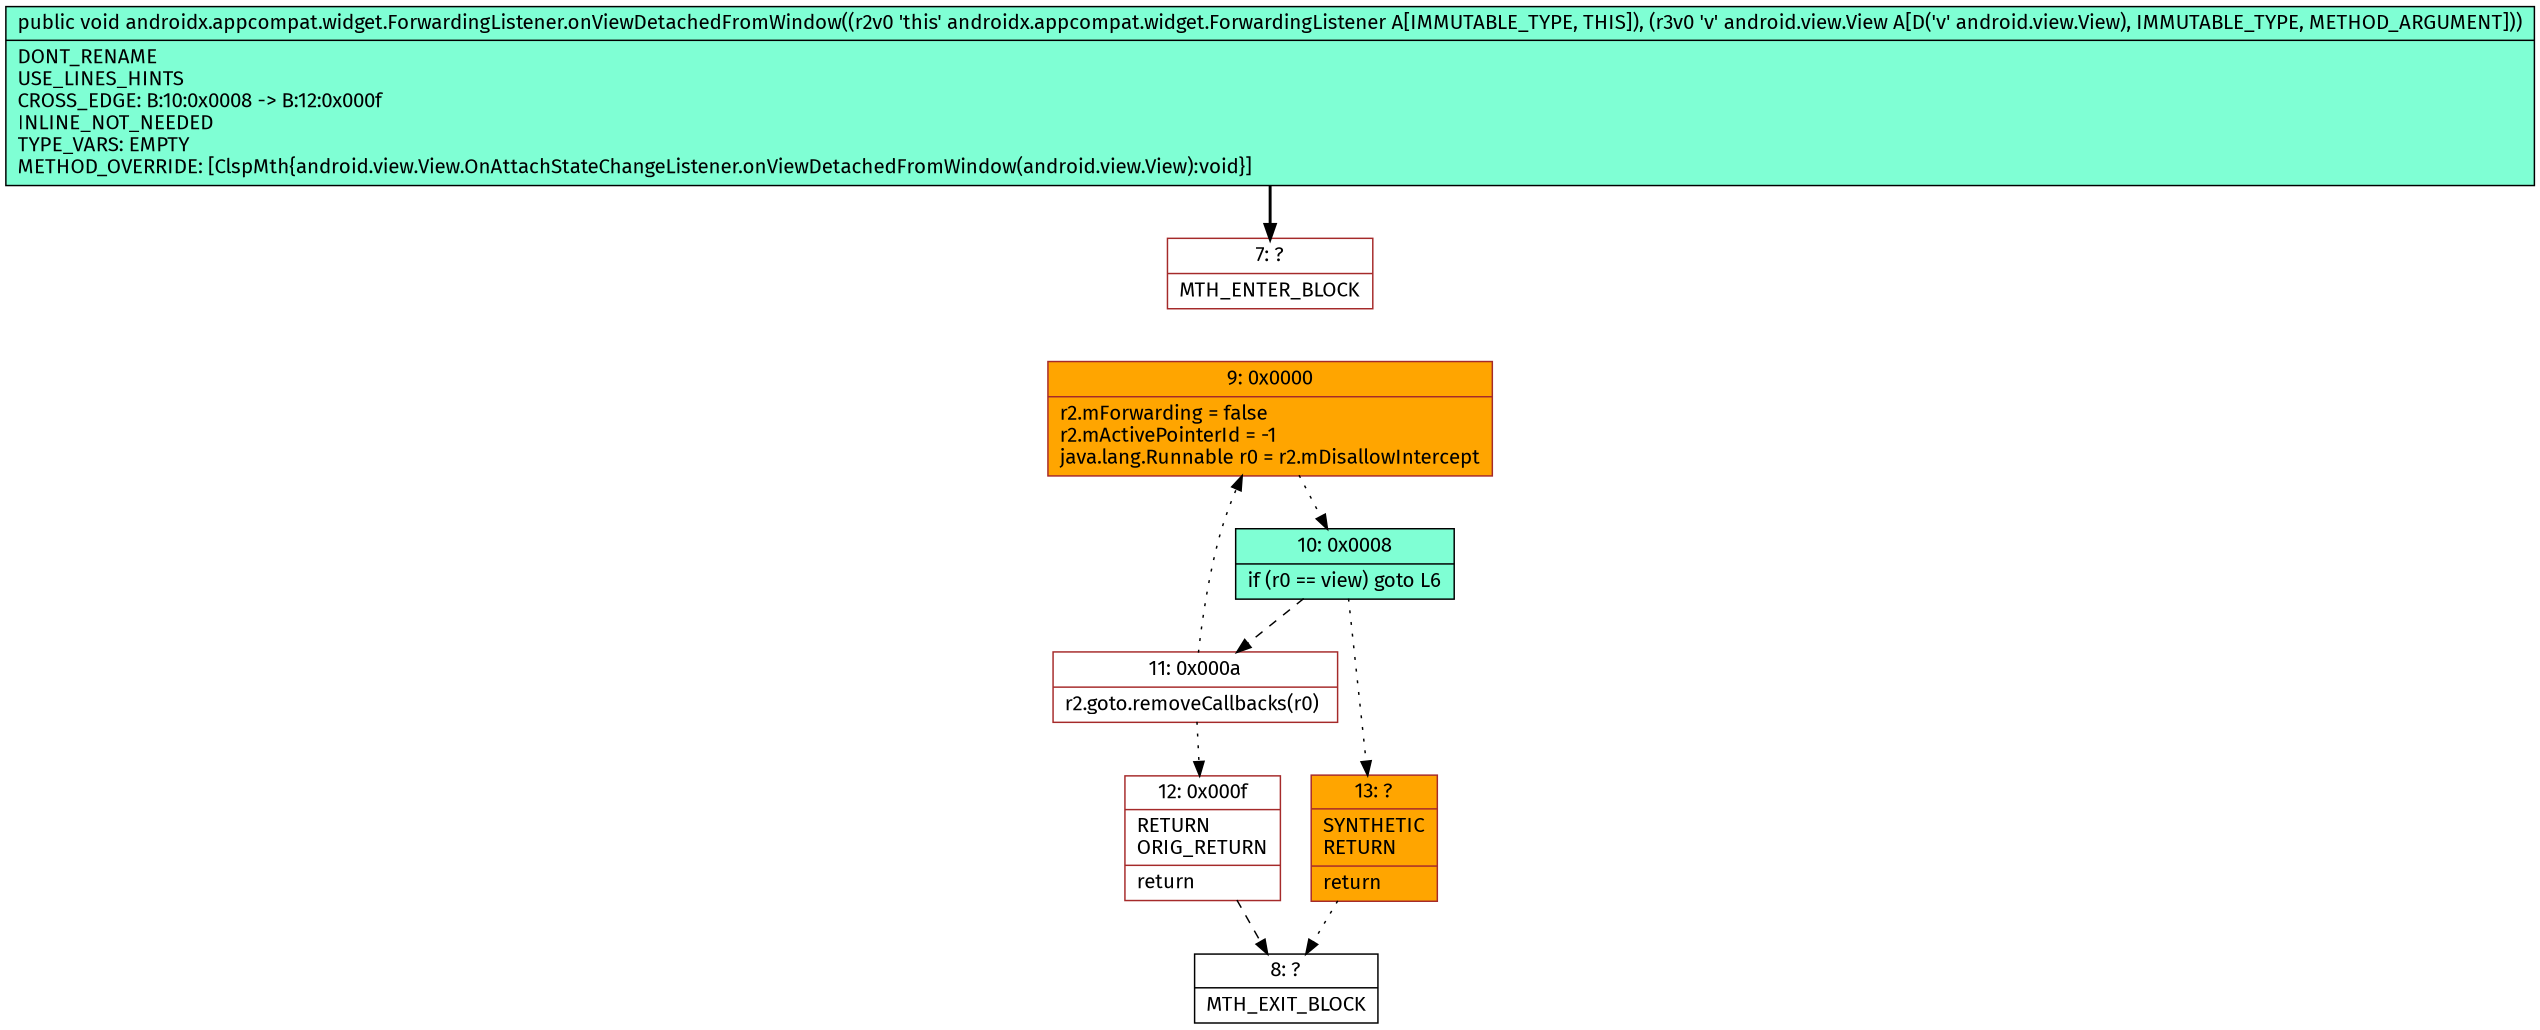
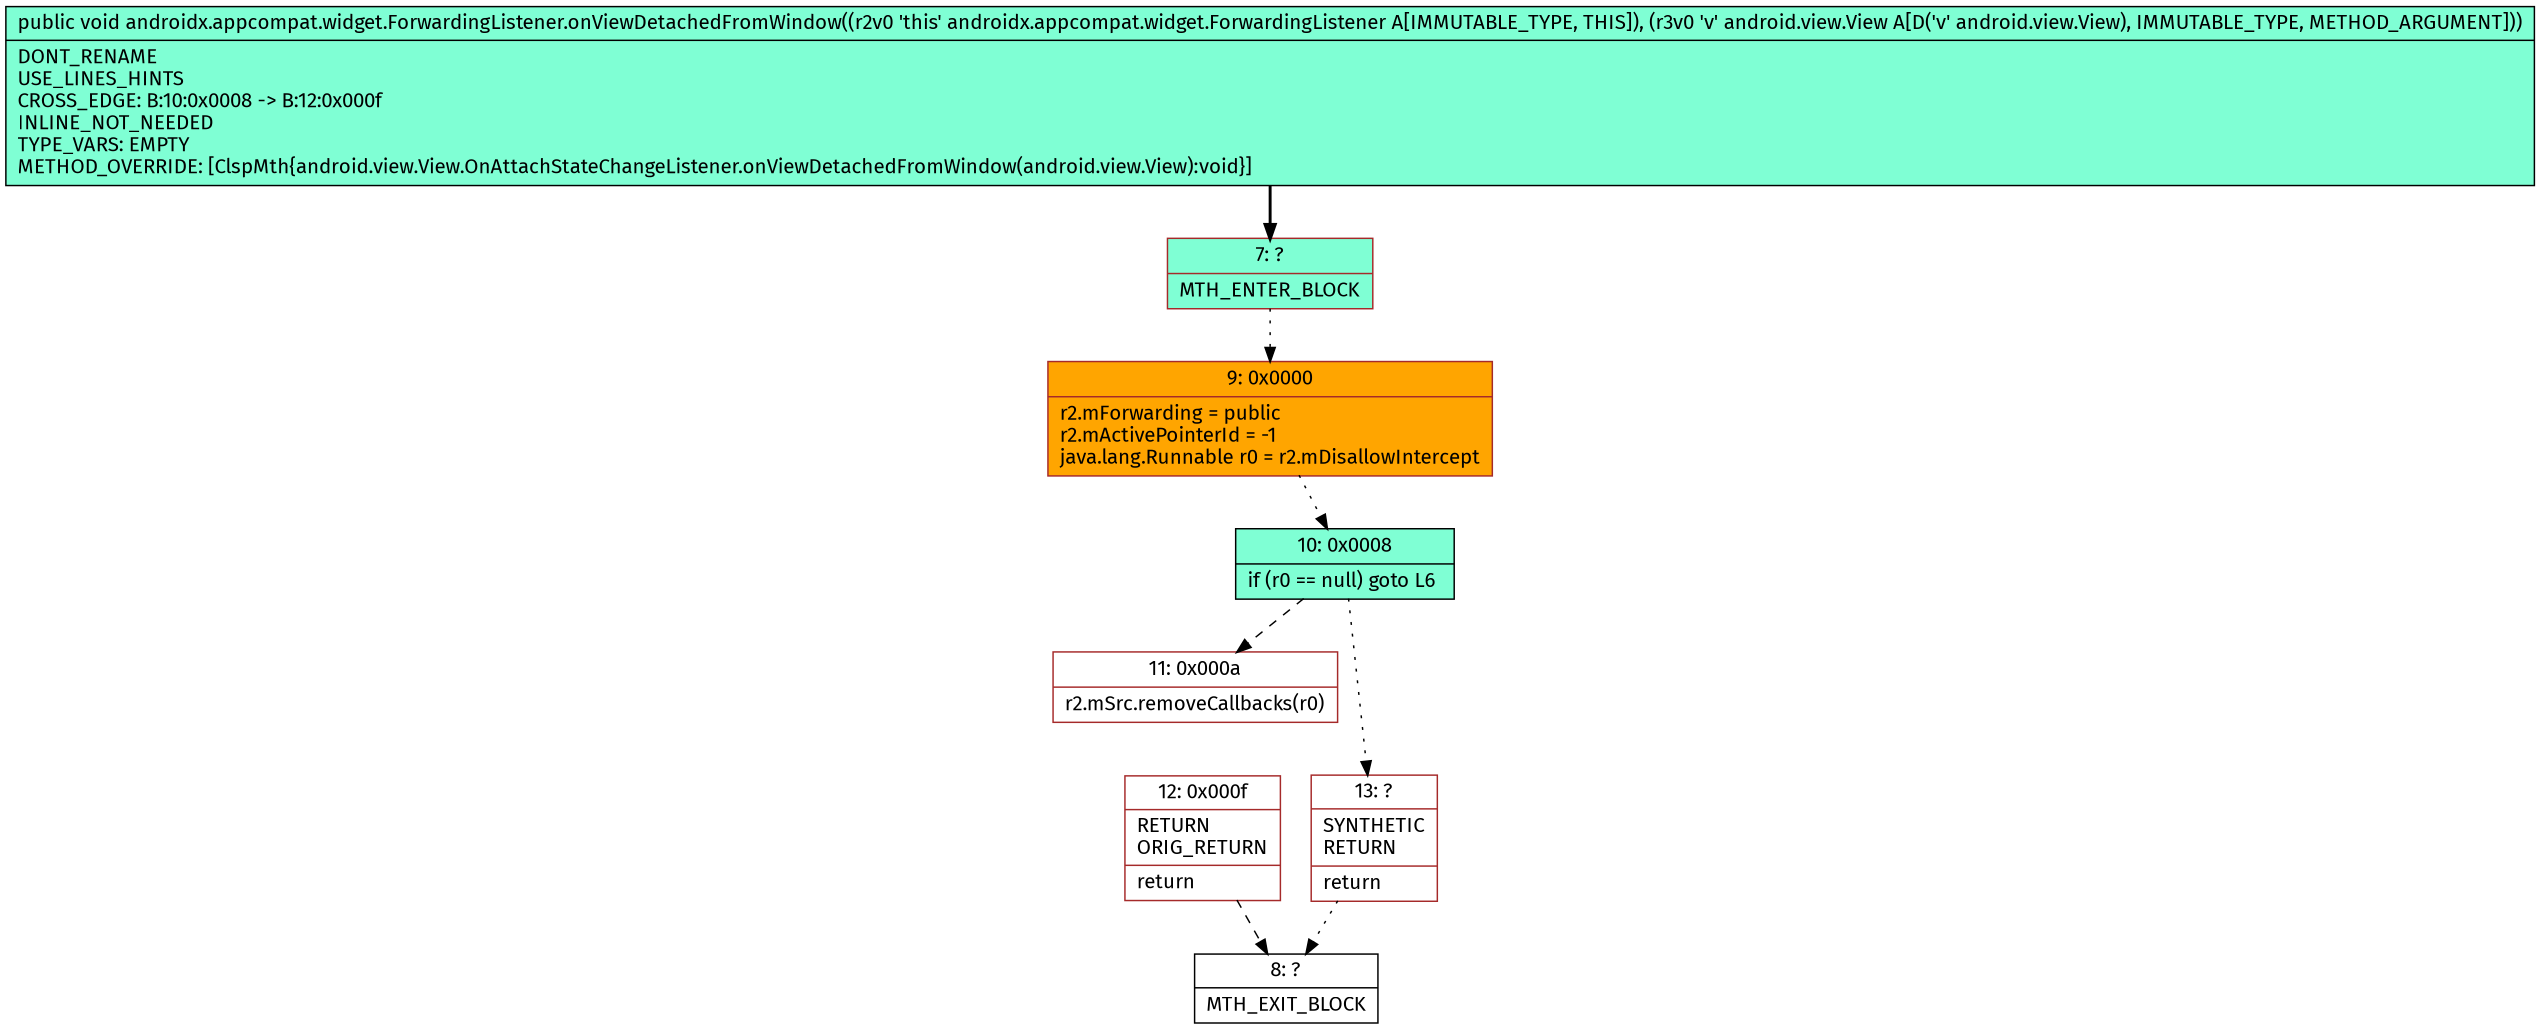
  digraph {
    fontname="Fira Sans"
    node [color=brown fillcolor=white fontname="Fira Sans" shape=record style=filled]
    edge [fontname="Fira Sans" style=dotted]
-   n1 [label="{7\:\ ?|MTH_ENTER_BLOCK\l}"]
-   n2 [fillcolor=orange label="{9\:\ 0x0000|r2.mForwarding = false\lr2.mActivePointerId = \-1\ljava.lang.Runnable r0 = r2.mDisallowIntercept\l}"]
-   n3 [color=black fillcolor=aquamarine label="{10\:\ 0x0008|if (r0 == view) goto L6\l}"]
-   n4 [label="{11\:\ 0x000a|r2.goto.removeCallbacks(r0)\l}"]
-   n5 [fillcolor=orange label="{13\:\ ?|SYNTHETIC\lRETURN\l|return\l}"]
+   n1 [fillcolor=aquamarine label="{7\:\ ?|MTH_ENTER_BLOCK\l}"]
+   n2 [fillcolor=orange label="{9\:\ 0x0000|r2.mForwarding = public\lr2.mActivePointerId = \-1\ljava.lang.Runnable r0 = r2.mDisallowIntercept\l}"]
+   n3 [color=black fillcolor=aquamarine label="{10\:\ 0x0008|if (r0 == null) goto L6\l}"]
+   n4 [label="{11\:\ 0x000a|r2.mSrc.removeCallbacks(r0)\l}"]
+   n5 [label="{13\:\ ?|SYNTHETIC\lRETURN\l|return\l}"]
    n6 [label="{12\:\ 0x000f|RETURN\lORIG_RETURN\l|return\l}"]
    n7 [color=black label="{8\:\ ?|MTH_EXIT_BLOCK\l}"]
    n8 [color=black fillcolor=aquamarine label="{public void androidx.appcompat.widget.ForwardingListener.onViewDetachedFromWindow((r2v0 'this' androidx.appcompat.widget.ForwardingListener A[IMMUTABLE_TYPE, THIS]), (r3v0 'v' android.view.View A[D('v' android.view.View), IMMUTABLE_TYPE, METHOD_ARGUMENT]))  | DONT_RENAME\lUSE_LINES_HINTS\lCROSS_EDGE: B:10:0x0008 \-\> B:12:0x000f\lINLINE_NOT_NEEDED\lTYPE_VARS: EMPTY\lMETHOD_OVERRIDE: [ClspMth\{android.view.View.OnAttachStateChangeListener.onViewDetachedFromWindow(android.view.View):void\}]\l}"]
-   n4 -> n2
+   n1 -> n2
    n2 -> n3
    n3 -> n4 [style=dashed]
    n3 -> n5
-   n4 -> n6
    n5 -> n7
    n6 -> n7 [style=dashed]
    n8 -> n1 [style=bold]
  }
